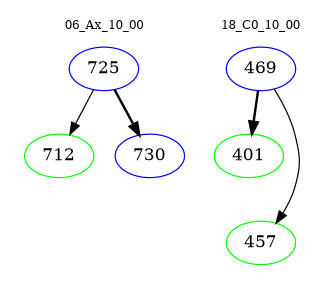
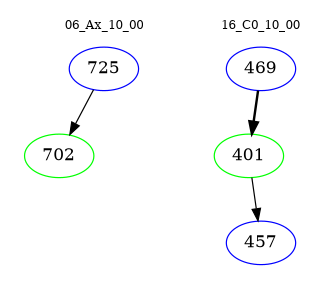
  digraph {
    node [color=blue]
    edge [color=black style=solid]
    n1 [label=725]
-   n2 [color=green label=712]
-   n3 [label=730]
+   n2 [color=green label=702]
    n4 [label=469]
    n5 [color=green label=401]
-   n6 [color=green label=457]
+   n6 [label=457]
    subgraph cluster_1 {
      color=white
      fontsize=10
      label="06_Ax_10_00"
      n1
      n2
-     n3
    }
    subgraph cluster_2 {
      color=white
      fontsize=10
-     label="18_C0_10_00"
+     label="16_C0_10_00"
      n4
      n5
      n6
    }
    n1 -> n2
-   n1 -> n3 [style=bold]
    n4 -> n5 [style=bold]
-   n4 -> n6
+   n5 -> n6
  }
